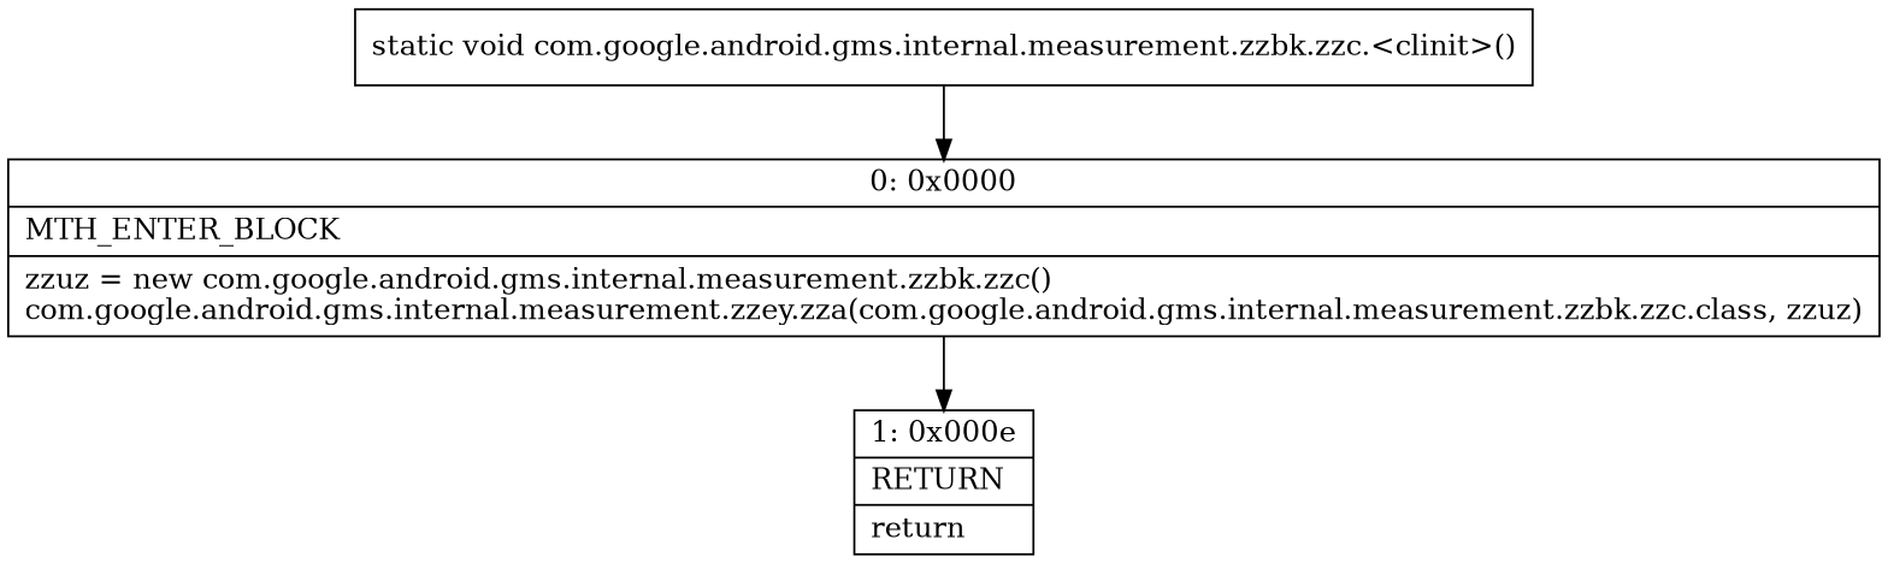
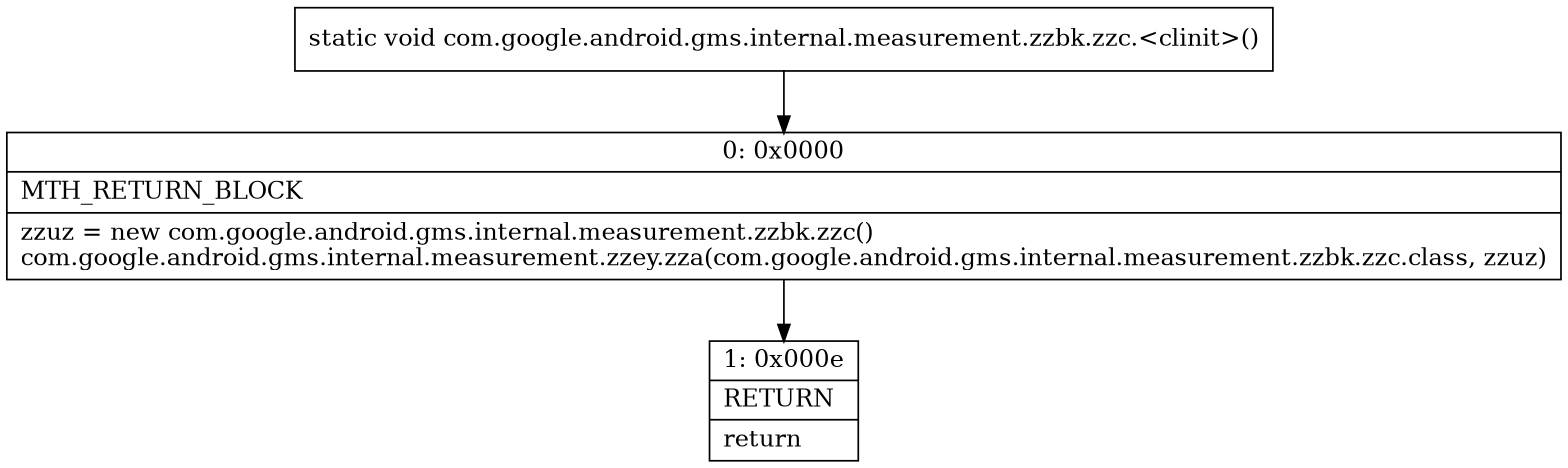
  digraph {
    node [shape=record]
-   n1 [label="{0\:\ 0x0000|MTH_ENTER_BLOCK\l|zzuz = new com.google.android.gms.internal.measurement.zzbk.zzc()\lcom.google.android.gms.internal.measurement.zzey.zza(com.google.android.gms.internal.measurement.zzbk.zzc.class, zzuz)\l}"]
+   n1 [label="{0\:\ 0x0000|MTH_RETURN_BLOCK\l|zzuz = new com.google.android.gms.internal.measurement.zzbk.zzc()\lcom.google.android.gms.internal.measurement.zzey.zza(com.google.android.gms.internal.measurement.zzbk.zzc.class, zzuz)\l}"]
    n2 [label="{1\:\ 0x000e|RETURN\l|return\l}"]
    n3 [label="{static void com.google.android.gms.internal.measurement.zzbk.zzc.\<clinit\>() }"]
    n1 -> n2
    n3 -> n1
  }
